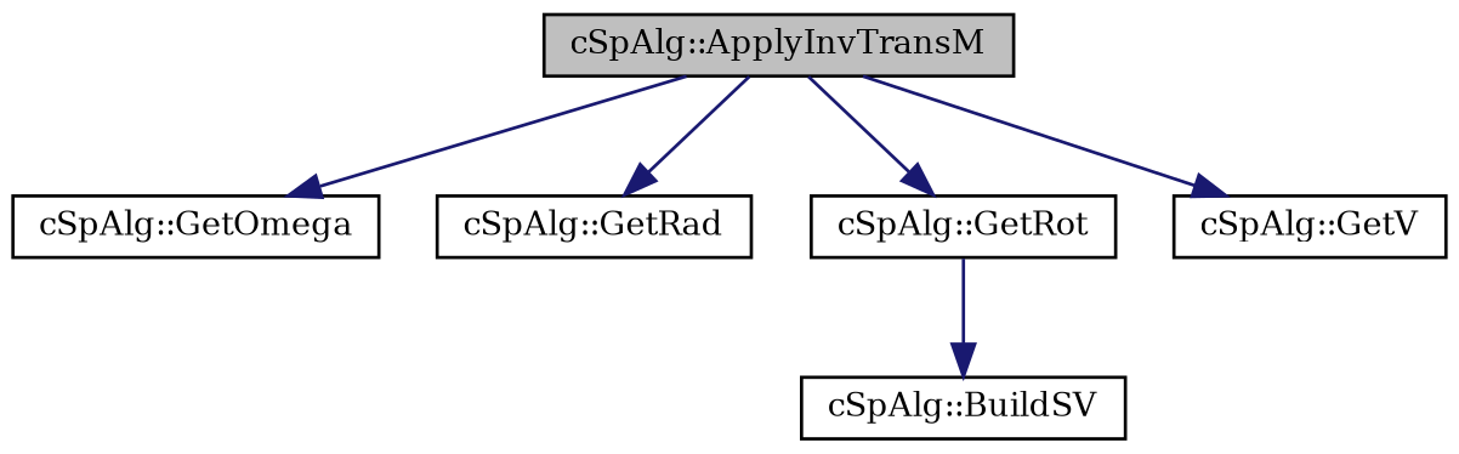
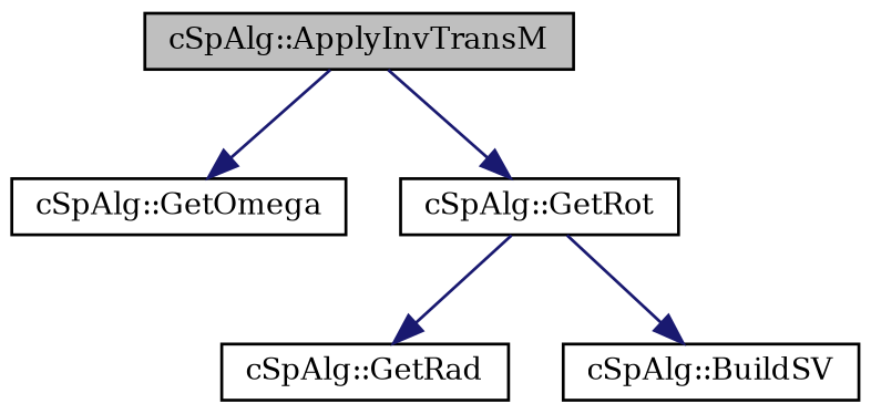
  digraph {
    fontname="DejaVu Serif"
    rankdir=TB
    node [color=black fillcolor=white fontname="DejaVu Serif" fontsize=10 shape=record style=filled]
    edge [color=midnightblue fontname="DejaVu Serif" fontsize=10 labelfontname=Helvetica labelfontsize=10 style=solid]
    n1 [fillcolor=grey75 fontcolor=black height=0.2 label="cSpAlg::ApplyInvTransM" width=0.4]
    n2 [height=0.2 label="cSpAlg::GetOmega" width=0.4]
    n3 [height=0.2 label="cSpAlg::GetRad" width=0.4]
    n4 [height=0.2 label="cSpAlg::GetRot" width=0.4]
-   n5 [height=0.2 label="cSpAlg::GetV" width=0.4]
    n6 [height=0.2 label="cSpAlg::BuildSV" width=0.4]
    n1 -> n2
-   n1 -> n3
+   n4 -> n3
    n1 -> n4
-   n1 -> n5
    n4 -> n6
  }
